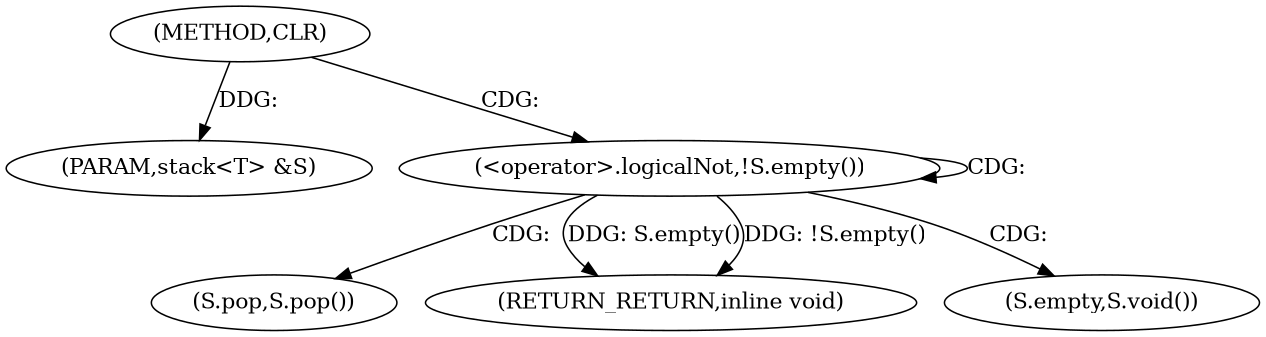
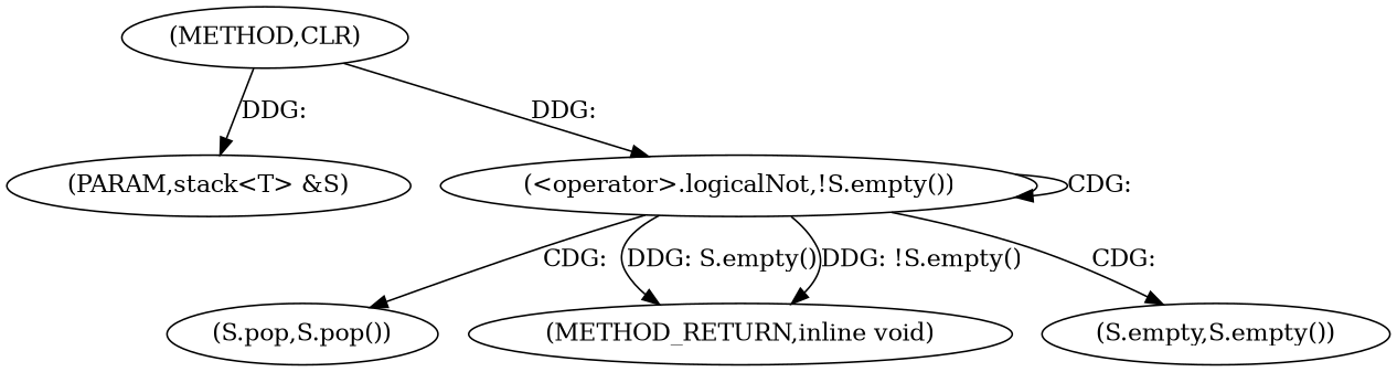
  digraph {
    n1 [label="(METHOD,CLR)"]
    n2 [label="(PARAM,stack<T> &S)"]
    n3 [label="(<operator>.logicalNot,!S.empty())"]
    n4 [label="(S.pop,S.pop())"]
-   n5 [label="(RETURN_RETURN,inline void)"]
-   n6 [label="(S.empty,S.void())"]
+   n5 [label="(METHOD_RETURN,inline void)"]
+   n6 [label="(S.empty,S.empty())"]
    n1 -> n2 [label="DDG: "]
-   n1 -> n3 [label="CDG: "]
+   n1 -> n3 [label="DDG: "]
    n3 -> n3 [label="CDG: "]
    n3 -> n4 [label="CDG: "]
    n3 -> n5 [label="DDG: S.empty()"]
    n3 -> n5 [label="DDG: !S.empty()"]
    n3 -> n6 [label="CDG: "]
  }
